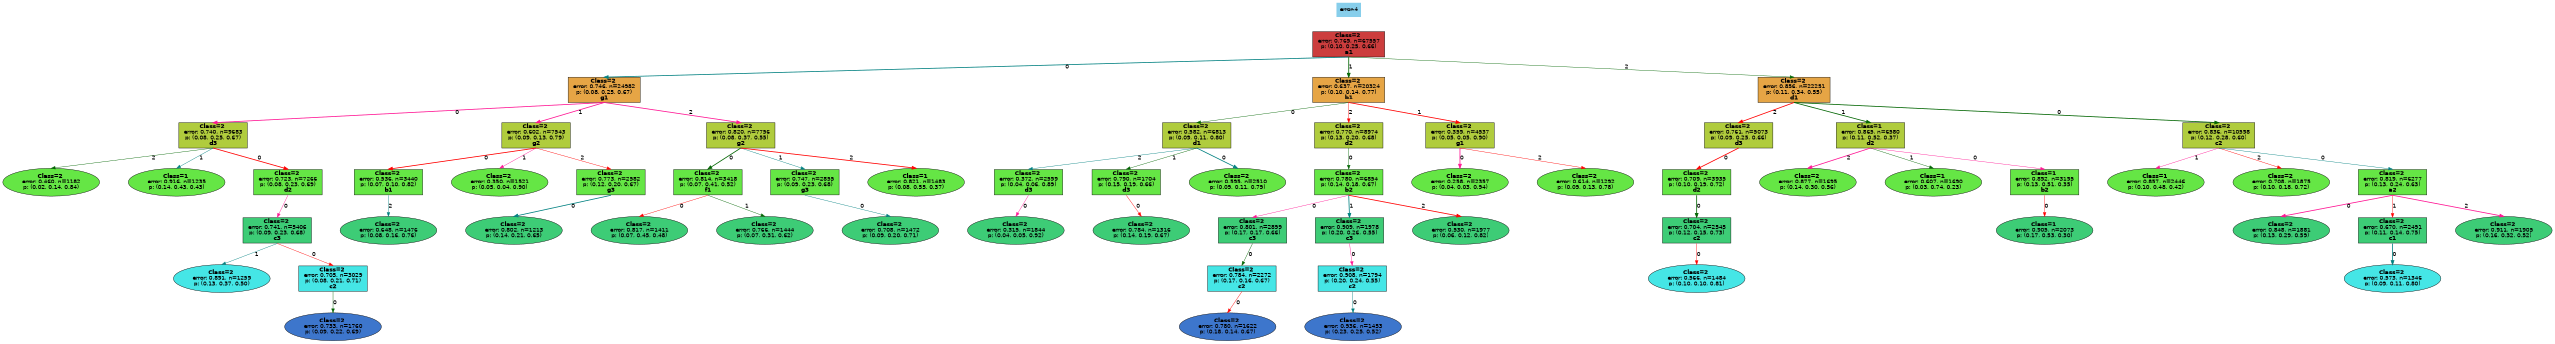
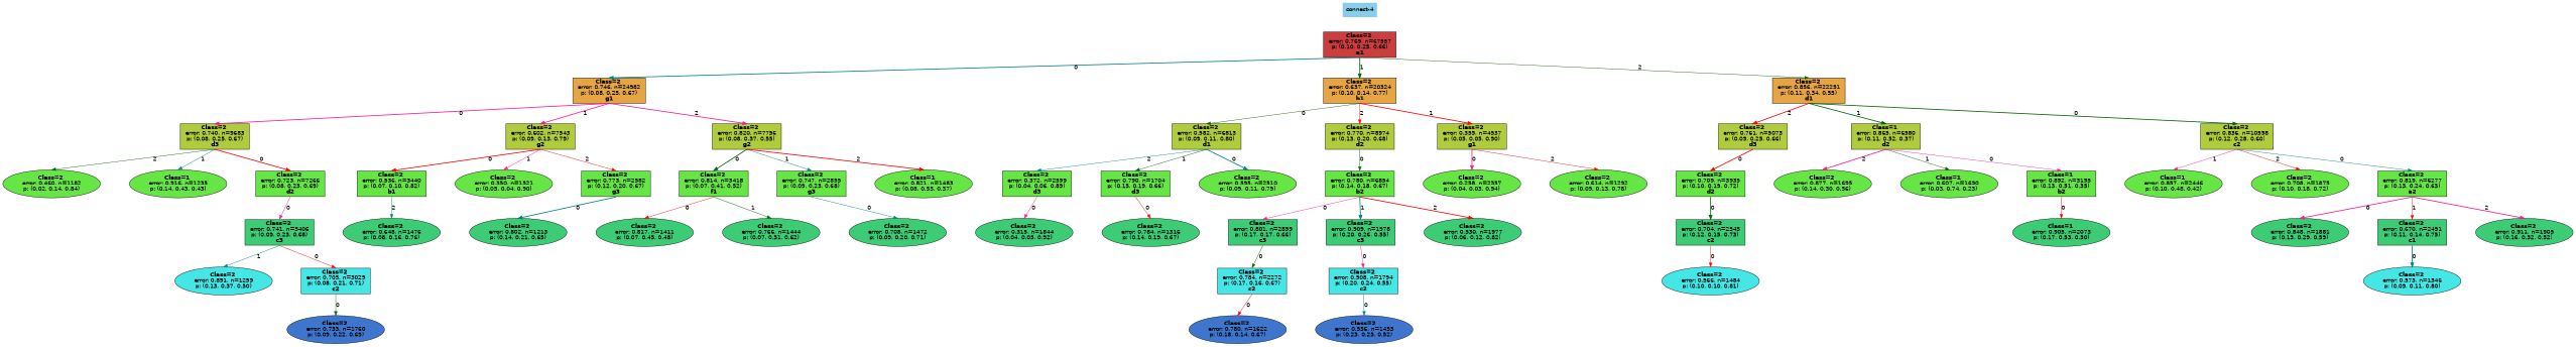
  digraph {
    nodesep=1
    ranksep=0.5
    splines=false
    node [color=black fillcolor="0.300 0.7 0.900" fontname=helvetica shape=rect style=filled]
    edge [fontname=helvetica headport=n style=solid tailport=s color=red]
-   n1 [color=brown fillcolor=skyblue label="error-4" shape=plaintext]
+   n1 [color=brown fillcolor=skyblue label="connect-4" shape=plaintext]
    n2 [fillcolor="0.000 0.7 0.800" label=<<b> Class=2 </b> <br/> error: 0.769, n=67557 <br/> p: (0.10, 0.25, 0.66) <br/><b>a1</b>>]
    n3 [fillcolor="0.100 0.7 0.900" label=<<b> Class=2 </b> <br/> error: 0.746, n=24982 <br/> p: (0.08, 0.25, 0.67) <br/><b>g1</b>>]
    n4 [fillcolor="0.100 0.7 0.900" label=<<b> Class=2 </b> <br/> error: 0.637, n=20324 <br/> p: (0.10, 0.14, 0.77) <br/><b>b1</b>>]
    n5 [fillcolor="0.100 0.7 0.900" label=<<b> Class=2 </b> <br/> error: 0.856, n=22251 <br/> p: (0.11, 0.34, 0.55) <br/><b>d1</b>>]
    n6 [fillcolor="0.200 0.7 0.800" label=<<b> Class=2 </b> <br/> error: 0.740, n=9683 <br/> p: (0.08, 0.25, 0.67) <br/><b>d3</b>>]
    n7 [fillcolor="0.200 0.7 0.800" label=<<b> Class=2 </b> <br/> error: 0.602, n=7543 <br/> p: (0.09, 0.13, 0.79) <br/><b>g2</b>>]
    n8 [fillcolor="0.200 0.7 0.800" label=<<b> Class=2 </b> <br/> error: 0.820, n=7756 <br/> p: (0.08, 0.37, 0.55) <br/><b>g2</b>>]
    n9 [label=<<b> Class=2 </b> <br/> error: 0.460, n=1182 <br/> p: (0.02, 0.14, 0.84) > shape=oval]
    n10 [label=<<b> Class=1 </b> <br/> error: 0.916, n=1235 <br/> p: (0.14, 0.43, 0.43) > shape=oval]
    n11 [label=<<b> Class=2 </b> <br/> error: 0.723, n=7266 <br/> p: (0.08, 0.23, 0.69) <br/><b>d2</b>>]
    n12 [fillcolor="0.400 0.7 0.800" label=<<b> Class=2 </b> <br/> error: 0.741, n=5406 <br/> p: (0.09, 0.23, 0.68) <br/><b>c3</b>>]
    n13 [fillcolor="0.500 0.7 0.900" label=<<b> Class=2 </b> <br/> error: 0.891, n=1259 <br/> p: (0.13, 0.37, 0.50) > shape=oval]
    n14 [fillcolor="0.500 0.7 0.900" label=<<b> Class=2 </b> <br/> error: 0.705, n=3029 <br/> p: (0.08, 0.21, 0.71) <br/><b>c2</b>>]
    n15 [fillcolor="0.600 0.7 0.800" label=<<b> Class=2 </b> <br/> error: 0.733, n=1760 <br/> p: (0.09, 0.22, 0.69) > shape=oval]
    n16 [label=<<b> Class=2 </b> <br/> error: 0.536, n=3440 <br/> p: (0.07, 0.10, 0.82) <br/><b>b1</b>>]
    n17 [label=<<b> Class=2 </b> <br/> error: 0.350, n=1521 <br/> p: (0.05, 0.04, 0.90) > shape=oval]
    n18 [label=<<b> Class=2 </b> <br/> error: 0.773, n=2582 <br/> p: (0.12, 0.20, 0.67) <br/><b>g3</b>>]
    n19 [fillcolor="0.400 0.7 0.800" label=<<b> Class=2 </b> <br/> error: 0.648, n=1476 <br/> p: (0.08, 0.16, 0.76) > shape=oval]
    n20 [fillcolor="0.400 0.7 0.800" label=<<b> Class=2 </b> <br/> error: 0.802, n=1213 <br/> p: (0.14, 0.21, 0.65) > shape=oval]
    n21 [label=<<b> Class=2 </b> <br/> error: 0.814, n=3418 <br/> p: (0.07, 0.41, 0.52) <br/><b>f1</b>>]
    n22 [label=<<b> Class=2 </b> <br/> error: 0.747, n=2855 <br/> p: (0.09, 0.23, 0.68) <br/><b>g3</b>>]
    n23 [label=<<b> Class=1 </b> <br/> error: 0.821, n=1483 <br/> p: (0.08, 0.55, 0.37) > shape=oval]
    n24 [fillcolor="0.400 0.7 0.800" label=<<b> Class=2 </b> <br/> error: 0.817, n=1411 <br/> p: (0.07, 0.45, 0.48) > shape=oval]
    n25 [fillcolor="0.400 0.7 0.800" label=<<b> Class=2 </b> <br/> error: 0.766, n=1444 <br/> p: (0.07, 0.31, 0.62) > shape=oval]
    n26 [fillcolor="0.400 0.7 0.800" label=<<b> Class=2 </b> <br/> error: 0.708, n=1472 <br/> p: (0.09, 0.20, 0.71) > shape=oval]
    n27 [fillcolor="0.200 0.7 0.800" label=<<b> Class=2 </b> <br/> error: 0.582, n=6813 <br/> p: (0.09, 0.11, 0.80) <br/><b>d1</b>>]
    n28 [fillcolor="0.200 0.7 0.800" label=<<b> Class=2 </b> <br/> error: 0.770, n=8974 <br/> p: (0.13, 0.20, 0.68) <br/><b>d2</b>>]
    n29 [fillcolor="0.200 0.7 0.800" label=<<b> Class=2 </b> <br/> error: 0.359, n=4537 <br/> p: (0.05, 0.05, 0.90) <br/><b>g1</b>>]
    n30 [label=<<b> Class=2 </b> <br/> error: 0.372, n=2599 <br/> p: (0.04, 0.06, 0.89) <br/><b>d3</b>>]
    n31 [label=<<b> Class=2 </b> <br/> error: 0.790, n=1704 <br/> p: (0.15, 0.19, 0.66) <br/><b>d3</b>>]
    n32 [label=<<b> Class=2 </b> <br/> error: 0.595, n=2510 <br/> p: (0.09, 0.11, 0.79) > shape=oval]
    n33 [fillcolor="0.400 0.7 0.800" label=<<b> Class=2 </b> <br/> error: 0.315, n=1844 <br/> p: (0.04, 0.05, 0.92) > shape=oval]
    n34 [fillcolor="0.400 0.7 0.800" label=<<b> Class=2 </b> <br/> error: 0.784, n=1316 <br/> p: (0.14, 0.19, 0.67) > shape=oval]
    n35 [label=<<b> Class=2 </b> <br/> error: 0.780, n=6854 <br/> p: (0.14, 0.18, 0.67) <br/><b>b2</b>>]
    n36 [fillcolor="0.400 0.7 0.800" label=<<b> Class=2 </b> <br/> error: 0.801, n=2899 <br/> p: (0.17, 0.17, 0.66) <br/><b>c3</b>>]
    n37 [fillcolor="0.400 0.7 0.800" label=<<b> Class=2 </b> <br/> error: 0.909, n=1978 <br/> p: (0.20, 0.26, 0.55) <br/><b>c3</b>>]
    n38 [fillcolor="0.400 0.7 0.800" label=<<b> Class=2 </b> <br/> error: 0.530, n=1977 <br/> p: (0.06, 0.12, 0.82) > shape=oval]
    n39 [fillcolor="0.500 0.7 0.900" label=<<b> Class=2 </b> <br/> error: 0.784, n=2272 <br/> p: (0.17, 0.16, 0.67) <br/><b>c2</b>>]
    n40 [fillcolor="0.600 0.7 0.800" label=<<b> Class=2 </b> <br/> error: 0.780, n=1622 <br/> p: (0.18, 0.14, 0.67) > shape=oval]
    n41 [fillcolor="0.500 0.7 0.900" label=<<b> Class=2 </b> <br/> error: 0.908, n=1794 <br/> p: (0.20, 0.24, 0.55) <br/><b>c2</b>>]
    n42 [fillcolor="0.600 0.7 0.800" label=<<b> Class=2 </b> <br/> error: 0.936, n=1453 <br/> p: (0.23, 0.25, 0.52) > shape=oval]
    n43 [label=<<b> Class=2 </b> <br/> error: 0.258, n=2357 <br/> p: (0.04, 0.03, 0.94) > shape=oval]
    n44 [label=<<b> Class=2 </b> <br/> error: 0.614, n=1292 <br/> p: (0.09, 0.13, 0.78) > shape=oval]
    n45 [fillcolor="0.200 0.7 0.800" label=<<b> Class=2 </b> <br/> error: 0.761, n=5073 <br/> p: (0.09, 0.25, 0.66) <br/><b>d3</b>>]
    n46 [fillcolor="0.200 0.7 0.800" label=<<b> Class=1 </b> <br/> error: 0.865, n=6580 <br/> p: (0.11, 0.52, 0.37) <br/><b>d2</b>>]
    n47 [fillcolor="0.200 0.7 0.800" label=<<b> Class=2 </b> <br/> error: 0.836, n=10598 <br/> p: (0.12, 0.28, 0.60) <br/><b>c2</b>>]
    n48 [label=<<b> Class=2 </b> <br/> error: 0.709, n=3935 <br/> p: (0.10, 0.19, 0.72) <br/><b>d2</b>>]
    n49 [fillcolor="0.400 0.7 0.800" label=<<b> Class=2 </b> <br/> error: 0.704, n=2545 <br/> p: (0.12, 0.15, 0.73) <br/><b>c2</b>>]
    n50 [fillcolor="0.500 0.7 0.900" label=<<b> Class=2 </b> <br/> error: 0.566, n=1484 <br/> p: (0.10, 0.10, 0.81) > shape=oval]
    n51 [label=<<b> Class=2 </b> <br/> error: 0.877, n=1695 <br/> p: (0.14, 0.30, 0.56) > shape=oval]
    n52 [label=<<b> Class=1 </b> <br/> error: 0.607, n=1690 <br/> p: (0.03, 0.74, 0.23) > shape=oval]
    n53 [label=<<b> Class=1 </b> <br/> error: 0.892, n=3195 <br/> p: (0.13, 0.51, 0.35) <br/><b>b2</b>>]
    n54 [fillcolor="0.400 0.7 0.800" label=<<b> Class=1 </b> <br/> error: 0.905, n=2073 <br/> p: (0.17, 0.53, 0.30) > shape=oval]
    n55 [label=<<b> Class=1 </b> <br/> error: 0.857, n=2446 <br/> p: (0.10, 0.48, 0.42) > shape=oval]
    n56 [label=<<b> Class=2 </b> <br/> error: 0.708, n=1875 <br/> p: (0.10, 0.18, 0.72) > shape=oval]
    n57 [label=<<b> Class=2 </b> <br/> error: 0.819, n=6277 <br/> p: (0.13, 0.24, 0.63) <br/><b>a2</b>>]
    n58 [fillcolor="0.400 0.7 0.800" label=<<b> Class=2 </b> <br/> error: 0.848, n=1881 <br/> p: (0.13, 0.29, 0.59) > shape=oval]
    n59 [fillcolor="0.400 0.7 0.800" label=<<b> Class=2 </b> <br/> error: 0.670, n=2491 <br/> p: (0.11, 0.14, 0.75) <br/><b>c1</b>>]
    n60 [fillcolor="0.400 0.7 0.800" label=<<b> Class=2 </b> <br/> error: 0.911, n=1905 <br/> p: (0.16, 0.32, 0.52) > shape=oval]
    n61 [fillcolor="0.500 0.7 0.900" label=<<b> Class=2 </b> <br/> error: 0.573, n=1346 <br/> p: (0.09, 0.11, 0.80) > shape=oval]
    n1 -> n2 [style=invis color=""]
    n2 -> n3 [label=0 color=teal style=bold]
    n2 -> n4 [label=1 color=darkgreen style=bold]
    n2 -> n5 [label=2 color=darkgreen]
    n3 -> n6 [label=0 color=deeppink style=bold]
    n3 -> n7 [label=1 color=deeppink style=bold]
    n3 -> n8 [label=2 color=deeppink style=bold]
    n4 -> n27 [label=0 color=darkgreen]
    n4 -> n28 [label=2]
    n4 -> n29 [label=1 style=bold]
    n5 -> n45 [label=2 style=bold]
    n5 -> n46 [label=1 color=darkgreen style=bold]
    n5 -> n47 [label=0 color=darkgreen style=bold]
    n6 -> n9 [label=2 color=darkgreen]
    n6 -> n10 [label=1 color=teal]
    n6 -> n11 [label=0 style=bold]
    n7 -> n16 [label=0 style=bold]
    n7 -> n17 [label=1 color=deeppink]
    n7 -> n18 [label=2]
    n8 -> n21 [label=0 color=darkgreen style=bold]
    n8 -> n22 [label=1 color=teal]
    n8 -> n23 [label=2 style=bold]
    n11 -> n12 [label=0 color=deeppink]
    n12 -> n13 [label=1 color=teal]
    n12 -> n14 [label=0]
    n14 -> n15 [label=0 color=darkgreen]
    n16 -> n19 [label=2 color=teal]
    n18 -> n20 [label=0 color=teal style=bold]
    n21 -> n24 [label=0]
    n21 -> n25 [label=1 color=darkgreen]
    n22 -> n26 [label=0 color=teal]
    n27 -> n30 [label=2 color=teal]
    n27 -> n31 [label=1 color=darkgreen]
    n27 -> n32 [label=0 color=teal style=bold]
    n28 -> n35 [label=0 color=darkgreen]
    n29 -> n43 [label=0 color=deeppink style=bold]
    n29 -> n44 [label=2]
    n30 -> n33 [label=0 color=deeppink]
    n31 -> n34 [label=0]
    n35 -> n36 [label=0 color=deeppink]
    n35 -> n37 [label=1 color=teal style=bold]
    n35 -> n38 [label=2 style=bold]
    n36 -> n39 [label=0 color=darkgreen]
    n37 -> n41 [label=0 color=deeppink]
    n39 -> n40 [label=0]
    n41 -> n42 [label=0 color=teal]
    n45 -> n48 [label=0 style=bold]
    n46 -> n51 [label=2 color=deeppink style=bold]
    n46 -> n52 [label=1 color=darkgreen]
    n46 -> n53 [label=0 color=deeppink]
    n47 -> n55 [label=1 color=deeppink]
    n47 -> n56 [label=2]
    n47 -> n57 [label=0 color=teal]
    n48 -> n49 [label=0 color=darkgreen style=bold]
    n49 -> n50 [label=0]
    n53 -> n54 [label=0]
    n57 -> n58 [label=0 color=deeppink style=bold]
    n57 -> n59 [label=1]
    n57 -> n60 [label=2 color=deeppink style=bold]
    n59 -> n61 [label=0 color=teal style=bold]
  }
